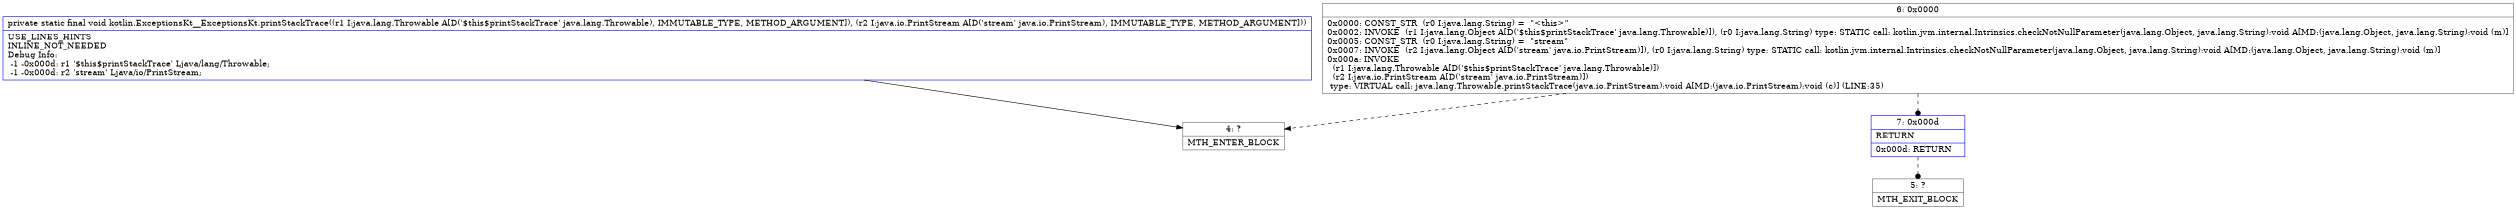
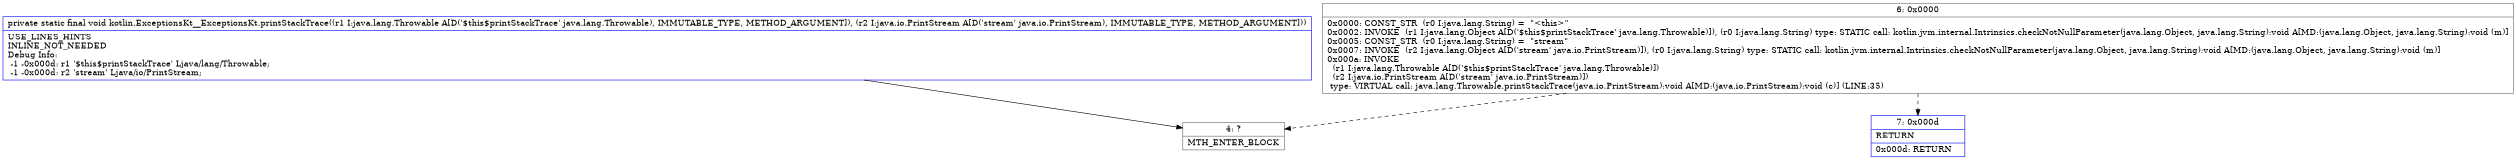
  digraph {
    node [color=gray40 shape=record]
    edge [arrowhead=normal style=dashed]
    n1 [label="{4\:\ ?|MTH_ENTER_BLOCK\l}"]
    n2 [label="{6\:\ 0x0000|0x0000: CONST_STR  (r0 I:java.lang.String) =  \"\<this\>\" \l0x0002: INVOKE  (r1 I:java.lang.Object A[D('$this$printStackTrace' java.lang.Throwable)]), (r0 I:java.lang.String) type: STATIC call: kotlin.jvm.internal.Intrinsics.checkNotNullParameter(java.lang.Object, java.lang.String):void A[MD:(java.lang.Object, java.lang.String):void (m)]\l0x0005: CONST_STR  (r0 I:java.lang.String) =  \"stream\" \l0x0007: INVOKE  (r2 I:java.lang.Object A[D('stream' java.io.PrintStream)]), (r0 I:java.lang.String) type: STATIC call: kotlin.jvm.internal.Intrinsics.checkNotNullParameter(java.lang.Object, java.lang.String):void A[MD:(java.lang.Object, java.lang.String):void (m)]\l0x000a: INVOKE  \l  (r1 I:java.lang.Throwable A[D('$this$printStackTrace' java.lang.Throwable)])\l  (r2 I:java.io.PrintStream A[D('stream' java.io.PrintStream)])\l type: VIRTUAL call: java.lang.Throwable.printStackTrace(java.io.PrintStream):void A[MD:(java.io.PrintStream):void (c)] (LINE:35)\l}"]
    n3 [color=blue label="{7\:\ 0x000d|RETURN\l|0x000d: RETURN   \l}"]
-   n4 [label="{5\:\ ?|MTH_EXIT_BLOCK\l}"]
    n5 [color=blue label="{private static final void kotlin.ExceptionsKt__ExceptionsKt.printStackTrace((r1 I:java.lang.Throwable A[D('$this$printStackTrace' java.lang.Throwable), IMMUTABLE_TYPE, METHOD_ARGUMENT]), (r2 I:java.io.PrintStream A[D('stream' java.io.PrintStream), IMMUTABLE_TYPE, METHOD_ARGUMENT]))  | USE_LINES_HINTS\lINLINE_NOT_NEEDED\lDebug Info:\l  \-1 \-0x000d: r1 '$this$printStackTrace' Ljava\/lang\/Throwable;\l  \-1 \-0x000d: r2 'stream' Ljava\/io\/PrintStream;\l}"]
    n2 -> n1
-   n2 -> n3 [arrowhead=dot]
-   n3 -> n4 [arrowhead=dot]
+   n2 -> n3
    n5 -> n1 [style=solid]
  }
